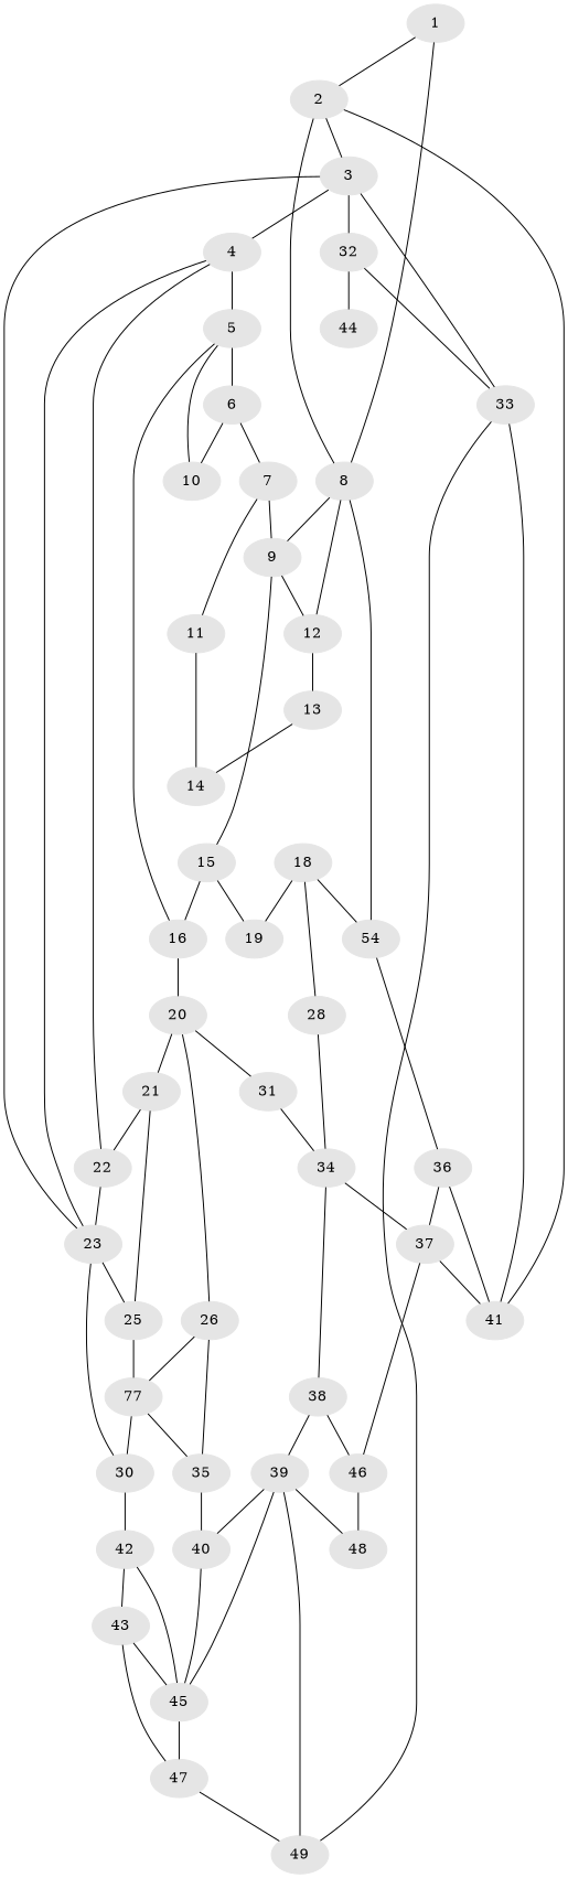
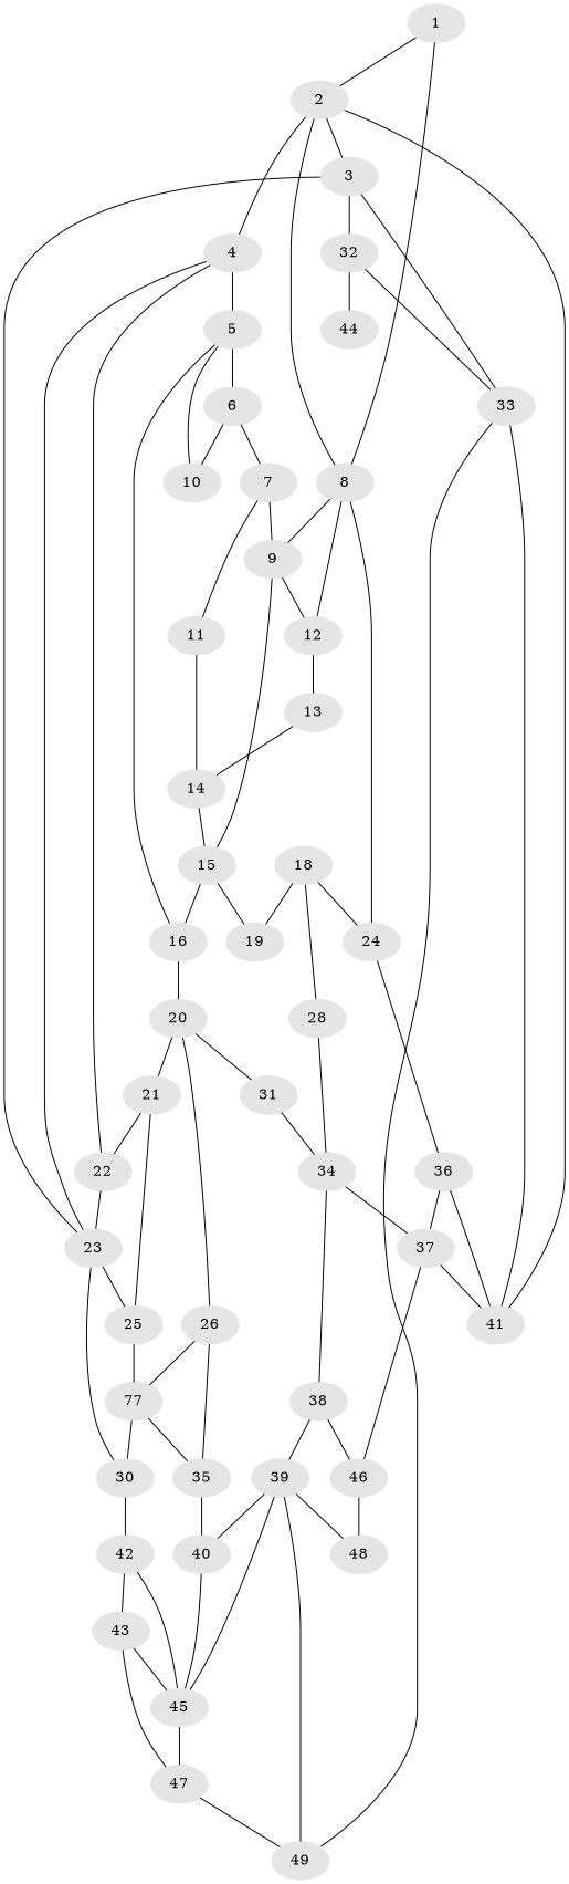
  graph {
    node [color=gray90 style=filled]
    edge [weight=1.0]
    1
    2
    8
    3
    41
    9
    12
-   24 [label=54]
+   24
    4
    23
    32
    33
    5
    22
    25
    30
    44
    49
    6
    10
    16
    7
    20
    11
    15
    14
    13
    36
    19
    21
    26
    31
    18
    28
    34
    n36 [label=77]
    35
    42
    37
    40
    38
    45
    43
    46
    39
    48
    47
    1 -- 2
    1 -- 8
    2 -- 8
    2 -- 3
    2 -- 41
    8 -- 9
    8 -- 12
    8 -- 24
-   3 -- 4 [weight=2.0]
+   2 -- 4 [weight=2.0]
    3 -- 23
    3 -- 32
    3 -- 33
    9 -- 12
    9 -- 15
    12 -- 13
    24 -- 36
    4 -- 23
    4 -- 5 [weight=2.0]
    4 -- 22
    23 -- 25
    23 -- 30
    32 -- 33
    32 -- 44
    33 -- 41
    33 -- 49
    5 -- 6
    5 -- 10
    5 -- 16
    22 -- 23 [weight=2.0]
    25 -- n36 [weight=2.0]
    30 -- 42
    6 -- 10
    6 -- 7
    16 -- 20 [weight=2.0]
    7 -- 9
    7 -- 11
    20 -- 21
    20 -- 26
    20 -- 31
    11 -- 14
    15 -- 16 [weight=2.0]
    15 -- 19 [weight=2.0]
+   14 -- 15
    13 -- 14
    36 -- 41
    36 -- 37
    21 -- 22
    21 -- 25
    26 -- n36
    26 -- 35
    31 -- 34
    18 -- 24
    18 -- 19 [weight=2.0]
    18 -- 28
    28 -- 34
    34 -- 37 [weight=2.0]
    34 -- 38
    n36 -- 30 [weight=2.0]
    n36 -- 35
    35 -- 40
    42 -- 45
    42 -- 43
    37 -- 41
    37 -- 46 [weight=2.0]
    40 -- 45
    38 -- 46
    38 -- 39
    45 -- 47
    43 -- 45 [weight=2.0]
    43 -- 47
    46 -- 48 [weight=2.0]
    39 -- 49
    39 -- 40 [weight=2.0]
    39 -- 45
    39 -- 48
    47 -- 49
  }
